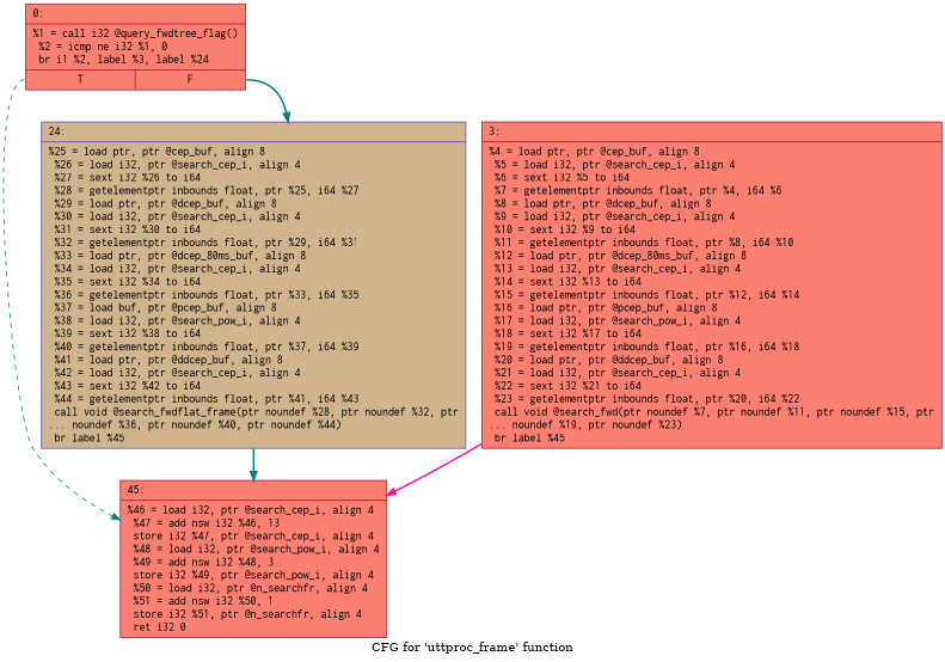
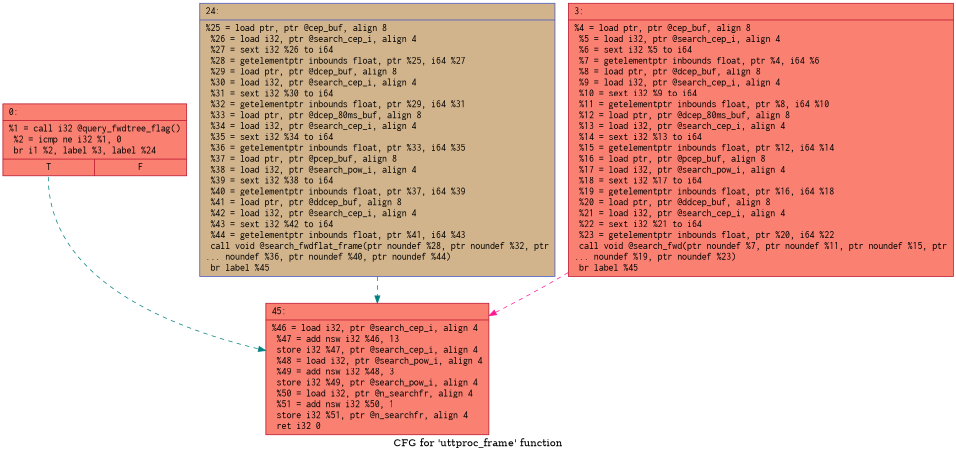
  digraph {
    label="CFG for 'uttproc_frame' function"
    node [color="#b70d28ff" fillcolor=salmon fontname=Courier shape=record style=filled]
    edge [arrowhead=normal color=teal style=bold]
    n1 [label="{0:\l|  %1 = call i32 @query_fwdtree_flag()\l  %2 = icmp ne i32 %1, 0\l  br i1 %2, label %3, label %24\l|{<s0>T|<s1>F}}"]
-   n2 [color="#3d50c3ff" fillcolor=tan label="{24:\l|  %25 = load ptr, ptr @cep_buf, align 8\l  %26 = load i32, ptr @search_cep_i, align 4\l  %27 = sext i32 %26 to i64\l  %28 = getelementptr inbounds float, ptr %25, i64 %27\l  %29 = load ptr, ptr @dcep_buf, align 8\l  %30 = load i32, ptr @search_cep_i, align 4\l  %31 = sext i32 %30 to i64\l  %32 = getelementptr inbounds float, ptr %29, i64 %31\l  %33 = load ptr, ptr @dcep_80ms_buf, align 8\l  %34 = load i32, ptr @search_cep_i, align 4\l  %35 = sext i32 %34 to i64\l  %36 = getelementptr inbounds float, ptr %33, i64 %35\l  %37 = load buf, ptr @pcep_buf, align 8\l  %38 = load i32, ptr @search_pow_i, align 4\l  %39 = sext i32 %38 to i64\l  %40 = getelementptr inbounds float, ptr %37, i64 %39\l  %41 = load ptr, ptr @ddcep_buf, align 8\l  %42 = load i32, ptr @search_cep_i, align 4\l  %43 = sext i32 %42 to i64\l  %44 = getelementptr inbounds float, ptr %41, i64 %43\l  call void @search_fwdflat_frame(ptr noundef %28, ptr noundef %32, ptr\l... noundef %36, ptr noundef %40, ptr noundef %44)\l  br label %45\l}"]
+   n2 [color="#3d50c3ff" fillcolor=tan label="{24:\l|  %25 = load ptr, ptr @cep_buf, align 8\l  %26 = load i32, ptr @search_cep_i, align 4\l  %27 = sext i32 %26 to i64\l  %28 = getelementptr inbounds float, ptr %25, i64 %27\l  %29 = load ptr, ptr @dcep_buf, align 8\l  %30 = load i32, ptr @search_cep_i, align 4\l  %31 = sext i32 %30 to i64\l  %32 = getelementptr inbounds float, ptr %29, i64 %31\l  %33 = load ptr, ptr @dcep_80ms_buf, align 8\l  %34 = load i32, ptr @search_cep_i, align 4\l  %35 = sext i32 %34 to i64\l  %36 = getelementptr inbounds float, ptr %33, i64 %35\l  %37 = load ptr, ptr @pcep_buf, align 8\l  %38 = load i32, ptr @search_pow_i, align 4\l  %39 = sext i32 %38 to i64\l  %40 = getelementptr inbounds float, ptr %37, i64 %39\l  %41 = load ptr, ptr @ddcep_buf, align 8\l  %42 = load i32, ptr @search_cep_i, align 4\l  %43 = sext i32 %42 to i64\l  %44 = getelementptr inbounds float, ptr %41, i64 %43\l  call void @search_fwdflat_frame(ptr noundef %28, ptr noundef %32, ptr\l... noundef %36, ptr noundef %40, ptr noundef %44)\l  br label %45\l}"]
    n3 [label="{45:\l|  %46 = load i32, ptr @search_cep_i, align 4\l  %47 = add nsw i32 %46, 13\l  store i32 %47, ptr @search_cep_i, align 4\l  %48 = load i32, ptr @search_pow_i, align 4\l  %49 = add nsw i32 %48, 3\l  store i32 %49, ptr @search_pow_i, align 4\l  %50 = load i32, ptr @n_searchfr, align 4\l  %51 = add nsw i32 %50, 1\l  store i32 %51, ptr @n_searchfr, align 4\l  ret i32 0\l}"]
    n4 [label="{3:\l|  %4 = load ptr, ptr @cep_buf, align 8\l  %5 = load i32, ptr @search_cep_i, align 4\l  %6 = sext i32 %5 to i64\l  %7 = getelementptr inbounds float, ptr %4, i64 %6\l  %8 = load ptr, ptr @dcep_buf, align 8\l  %9 = load i32, ptr @search_cep_i, align 4\l  %10 = sext i32 %9 to i64\l  %11 = getelementptr inbounds float, ptr %8, i64 %10\l  %12 = load ptr, ptr @dcep_80ms_buf, align 8\l  %13 = load i32, ptr @search_cep_i, align 4\l  %14 = sext i32 %13 to i64\l  %15 = getelementptr inbounds float, ptr %12, i64 %14\l  %16 = load ptr, ptr @pcep_buf, align 8\l  %17 = load i32, ptr @search_pow_i, align 4\l  %18 = sext i32 %17 to i64\l  %19 = getelementptr inbounds float, ptr %16, i64 %18\l  %20 = load ptr, ptr @ddcep_buf, align 8\l  %21 = load i32, ptr @search_cep_i, align 4\l  %22 = sext i32 %21 to i64\l  %23 = getelementptr inbounds float, ptr %20, i64 %22\l  call void @search_fwd(ptr noundef %7, ptr noundef %11, ptr noundef %15, ptr\l... noundef %19, ptr noundef %23)\l  br label %45\l}"]
-   n1 -> n2 [tailport=s1]
    n1 -> n3 [style=dashed tailport=s0]
-   n2 -> n3
-   n4 -> n3 [color=deeppink]
+   n2 -> n3 [style=dashed]
+   n4 -> n3 [color=deeppink style=dashed]
  }
